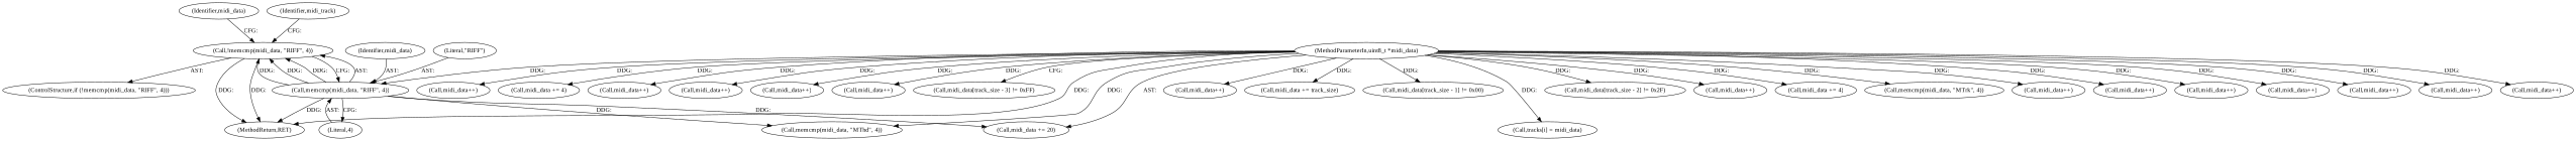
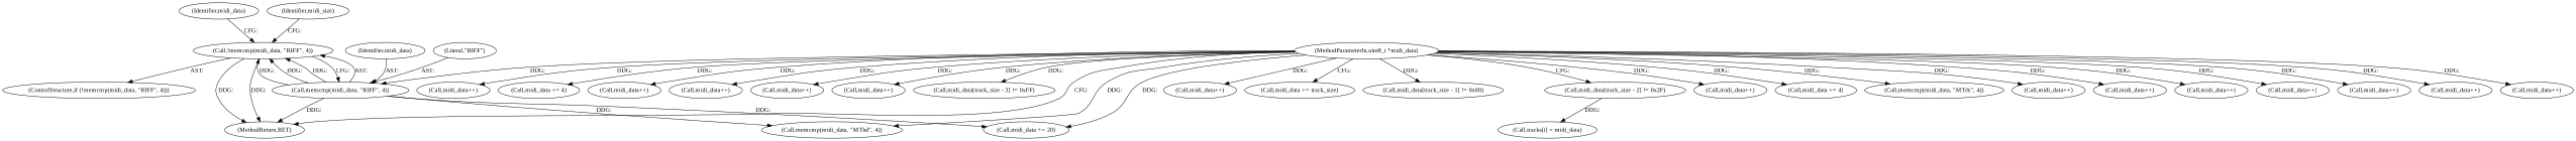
  digraph {
    fontname="Liberation Serif"
    node [fontname="Liberation Serif"]
    edge [fontname="Liberation Serif"]
    n1 [label="(Call,!memcmp(midi_data, \"RIFF\", 4))"]
    n2 [label="(Call,memcmp(midi_data, \"RIFF\", 4))"]
    n3 [label="(ControlStructure,if (!memcmp(midi_data, \"RIFF\", 4)))"]
    n4 [label="(MethodReturn,RET)"]
-   n5 [label="(Literal,4)"]
    n6 [label="(Call,memcmp(midi_data, \"MThd\", 4))"]
    n7 [label="(Call,midi_data += 20)"]
    n8 [label="(MethodParameterIn,uint8_t *midi_data)"]
    n9 [label="(Call,midi_data++)"]
    n10 [label="(Call,midi_data += track_size)"]
    n11 [label="(Call,midi_data[track_size - 1] != 0x00)"]
    n12 [label="(Call,midi_data[track_size - 2] != 0x2F)"]
    n13 [label="(Call,tracks[i] = midi_data)"]
    n14 [label="(Call,midi_data++)"]
    n15 [label="(Call,midi_data += 4)"]
    n16 [label="(Call,memcmp(midi_data, \"MTrk\", 4))"]
    n17 [label="(Call,midi_data++)"]
    n18 [label="(Call,midi_data++)"]
    n19 [label="(Call,midi_data++)"]
    n20 [label="(Call,midi_data++)"]
    n21 [label="(Call,midi_data++)"]
    n22 [label="(Call,midi_data++)"]
    n23 [label="(Call,midi_data++)"]
    n24 [label="(Call,midi_data++)"]
    n25 [label="(Call,midi_data += 4)"]
    n26 [label="(Call,midi_data++)"]
    n27 [label="(Call,midi_data++)"]
    n28 [label="(Call,midi_data++)"]
    n29 [label="(Call,midi_data++)"]
    n30 [label="(Call,midi_data[track_size - 3] != 0xFF)"]
    n31 [label="(Identifier,midi_data)"]
-   n32 [label="(Identifier,midi_track)"]
+   n32 [label="(Identifier,midi_size)"]
    n33 [label="(Identifier,midi_data)"]
    n34 [label="(Literal,\"RIFF\")"]
    n1 -> n2 [label="CFG: "]
    n1 -> n3 [label="AST: "]
    n1 -> n4 [label="DDG: "]
    n1 -> n4 [label="DDG: "]
    n2 -> n1 [label="AST: "]
    n2 -> n1 [label="DDG: "]
    n2 -> n1 [label="DDG: "]
    n2 -> n1 [label="DDG: "]
    n2 -> n4 [label="DDG: "]
-   n2 -> n5 [label="CFG: "]
    n2 -> n6 [label="DDG: "]
    n2 -> n7 [label="DDG: "]
-   n5 -> n2 [label="AST: "]
    n8 -> n2 [label="DDG: "]
-   n8 -> n4 [label="DDG: "]
+   n8 -> n4 [label="CFG: "]
    n8 -> n6 [label="DDG: "]
-   n8 -> n7 [label="AST: "]
+   n8 -> n7 [label="DDG: "]
    n8 -> n9 [label="DDG: "]
-   n8 -> n10 [label="DDG: "]
+   n8 -> n10 [label="CFG: "]
    n8 -> n11 [label="DDG: "]
-   n8 -> n12 [label="DDG: "]
-   n8 -> n13 [label="DDG: "]
+   n8 -> n12 [label="CFG: "]
+   n12 -> n13 [label="DDG: "]
    n8 -> n14 [label="DDG: "]
    n8 -> n15 [label="DDG: "]
    n8 -> n16 [label="DDG: "]
    n8 -> n17 [label="DDG: "]
    n8 -> n18 [label="DDG: "]
    n8 -> n19 [label="DDG: "]
    n8 -> n20 [label="DDG: "]
    n8 -> n21 [label="DDG: "]
    n8 -> n22 [label="DDG: "]
    n8 -> n23 [label="DDG: "]
    n8 -> n24 [label="DDG: "]
    n8 -> n25 [label="DDG: "]
    n8 -> n26 [label="DDG: "]
    n8 -> n27 [label="DDG: "]
    n8 -> n28 [label="DDG: "]
    n8 -> n29 [label="DDG: "]
-   n8 -> n30 [label="CFG: "]
+   n8 -> n30 [label="DDG: "]
    n31 -> n1 [label="CFG: "]
    n32 -> n1 [label="CFG: "]
    n33 -> n2 [label="AST: "]
    n34 -> n2 [label="AST: "]
  }
